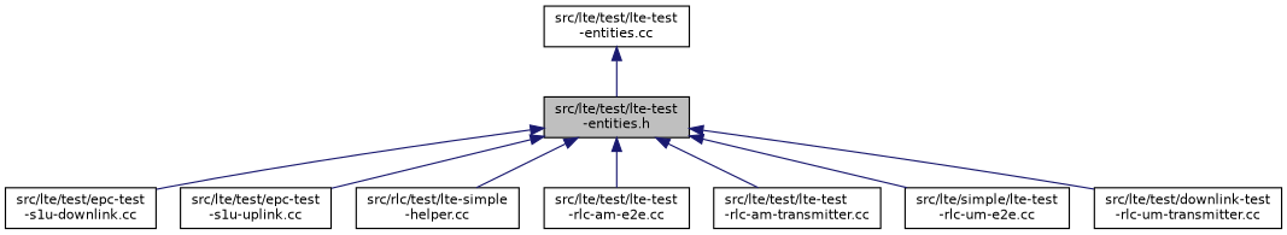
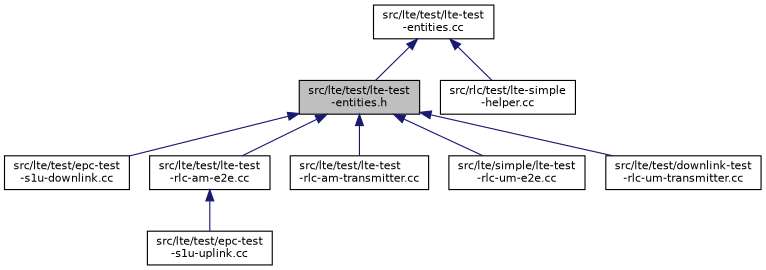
  digraph {
    node [color=black fillcolor=white fontname=Helvetica fontsize=10 shape=record style=filled]
    edge [color=midnightblue dir=back fontname=Helvetica fontsize=10 labelfontname=Helvetica labelfontsize=10 style=solid]
    n1 [fillcolor=grey75 fontcolor=black height=0.2 label="src/lte/test/lte-test\l-entities.h" width=0.4]
    n2 [height=0.2 label="src/lte/test/epc-test\l-s1u-downlink.cc" width=0.4]
    n3 [height=0.2 label="src/lte/test/epc-test\l-s1u-uplink.cc" width=0.4]
    n4 [height=0.2 label="src/rlc/test/lte-simple\l-helper.cc" width=0.4]
    n5 [height=0.2 label="src/lte/test/lte-test\l-rlc-am-e2e.cc" width=0.4]
    n6 [height=0.2 label="src/lte/test/lte-test\l-rlc-am-transmitter.cc" width=0.4]
    n7 [height=0.2 label="src/lte/simple/lte-test\l-rlc-um-e2e.cc" width=0.4]
    n8 [height=0.2 label="src/lte/test/downlink-test\l-rlc-um-transmitter.cc" width=0.4]
    n9 [height=0.2 label="src/lte/test/lte-test\l-entities.cc" width=0.4]
    n1 -> n2
-   n1 -> n3
-   n1 -> n4
+   n5 -> n3
+   n9 -> n4
    n1 -> n5
    n1 -> n6
    n1 -> n7
    n1 -> n8
    n9 -> n1
  }
